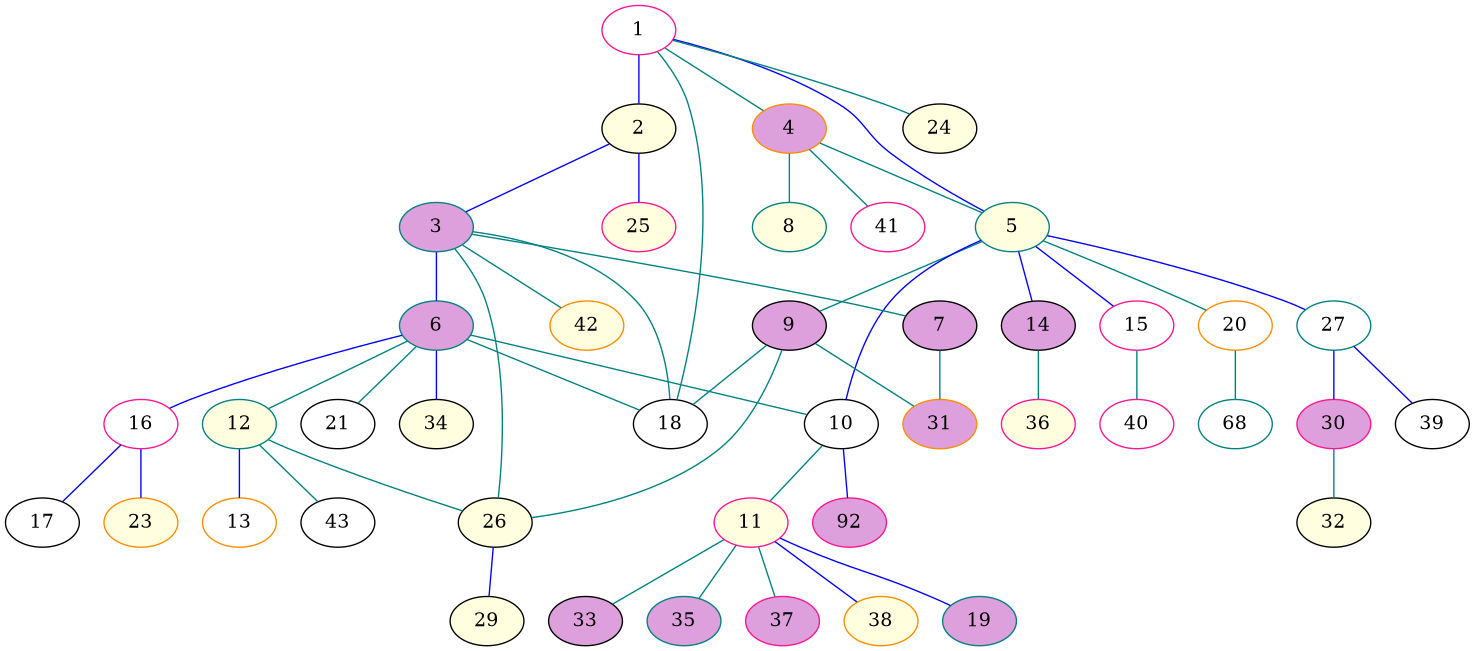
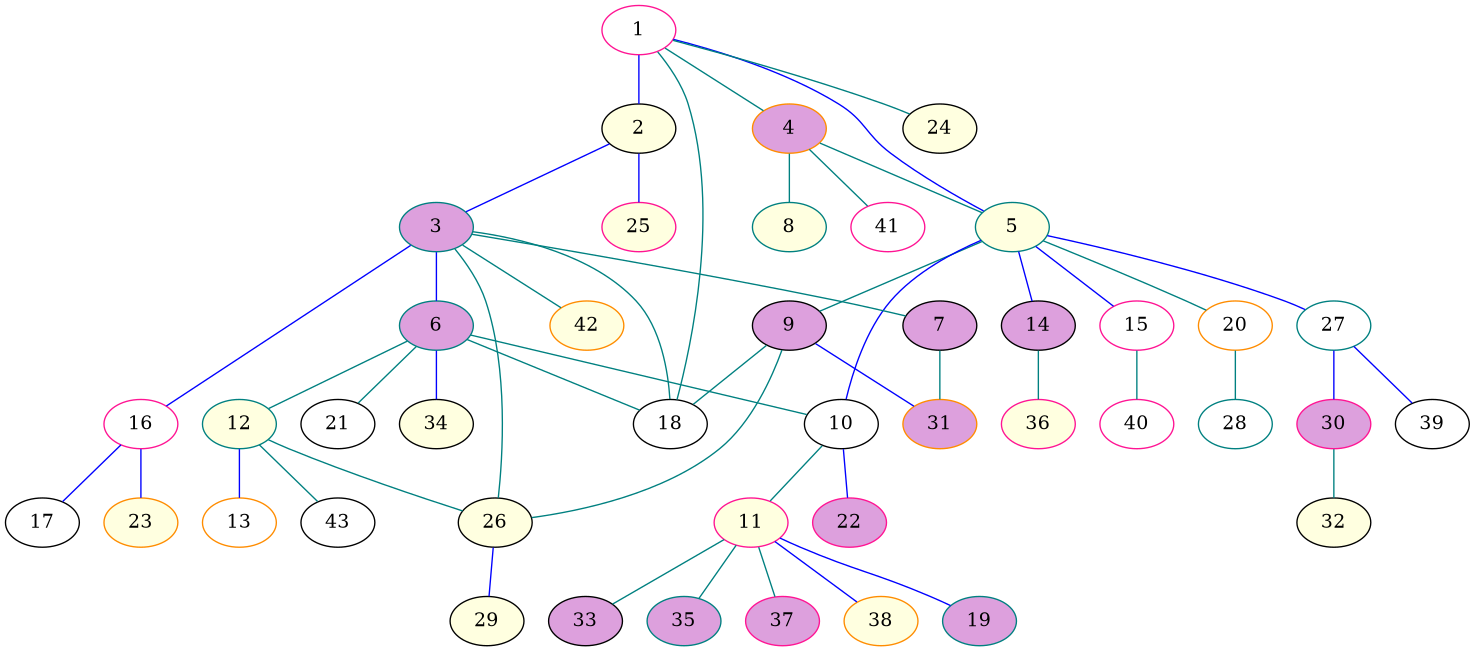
  graph {
    node [color=black fillcolor=white style=filled]
    edge [color=teal weight=1.0]
    1 [color=deeppink]
    2 [fillcolor=lightyellow]
    4 [color=darkorange fillcolor=plum]
    5 [color=teal fillcolor=lightyellow]
    18
    24 [fillcolor=lightyellow]
    3 [color=teal fillcolor=plum]
    25 [color=deeppink fillcolor=lightyellow]
    8 [color=teal fillcolor=lightyellow]
    41 [color=deeppink]
    9 [fillcolor=plum]
    10
    14 [fillcolor=plum]
    15 [color=deeppink]
    20 [color=darkorange]
    27 [color=teal]
    6 [color=teal fillcolor=plum]
    7 [fillcolor=plum]
    26 [fillcolor=lightyellow]
    42 [color=darkorange fillcolor=lightyellow]
    12 [color=teal fillcolor=lightyellow]
    16 [color=deeppink]
    21
    34 [fillcolor=lightyellow]
    31 [color=darkorange fillcolor=plum]
    29 [fillcolor=lightyellow]
    11 [color=deeppink fillcolor=lightyellow]
-   22 [color=deeppink fillcolor=plum label=92]
+   22 [color=deeppink fillcolor=plum]
    36 [color=deeppink fillcolor=lightyellow]
    40 [color=deeppink]
-   28 [color=teal label=68]
+   28 [color=teal]
    30 [color=deeppink fillcolor=plum]
    39
    13 [color=darkorange]
    43
    17
    23 [color=darkorange fillcolor=lightyellow]
    19 [color=teal fillcolor=plum]
    33 [fillcolor=plum]
    35 [color=teal fillcolor=plum]
    37 [color=deeppink fillcolor=plum]
    38 [color=darkorange fillcolor=lightyellow]
    32 [fillcolor=lightyellow]
    1 -- 2 [color=blue weight=7.0]
    1 -- 4
    1 -- 5 [color=blue]
    1 -- 18
    1 -- 24
    2 -- 3 [color=blue]
    2 -- 25 [color=blue]
    4 -- 5
    4 -- 8
    4 -- 41
    5 -- 9
    5 -- 10 [color=blue]
    5 -- 14 [color=blue]
    5 -- 15 [color=blue]
    5 -- 20
    5 -- 27 [color=blue]
    3 -- 18
    3 -- 6 [color=blue weight=6.0]
    3 -- 7
    3 -- 26
    3 -- 42
    9 -- 18
    9 -- 26
-   9 -- 31
+   9 -- 31 [color=blue]
    10 -- 11
    10 -- 22 [color=blue weight=2.0]
    14 -- 36
    15 -- 40
    20 -- 28
    27 -- 30 [color=blue]
    27 -- 39 [color=blue]
    6 -- 18
    6 -- 10
    6 -- 12
-   6 -- 16 [color=blue]
+   3 -- 16 [color=blue]
    6 -- 21
    6 -- 34 [color=blue]
    7 -- 31
    26 -- 29 [color=blue]
    12 -- 26
    12 -- 13 [color=blue weight=3.0]
    12 -- 43
    16 -- 17 [color=blue]
    16 -- 23 [color=blue weight=2.0]
    11 -- 19 [color=blue]
    11 -- 33
    11 -- 35
    11 -- 37
    11 -- 38 [color=blue]
    30 -- 32
  }
